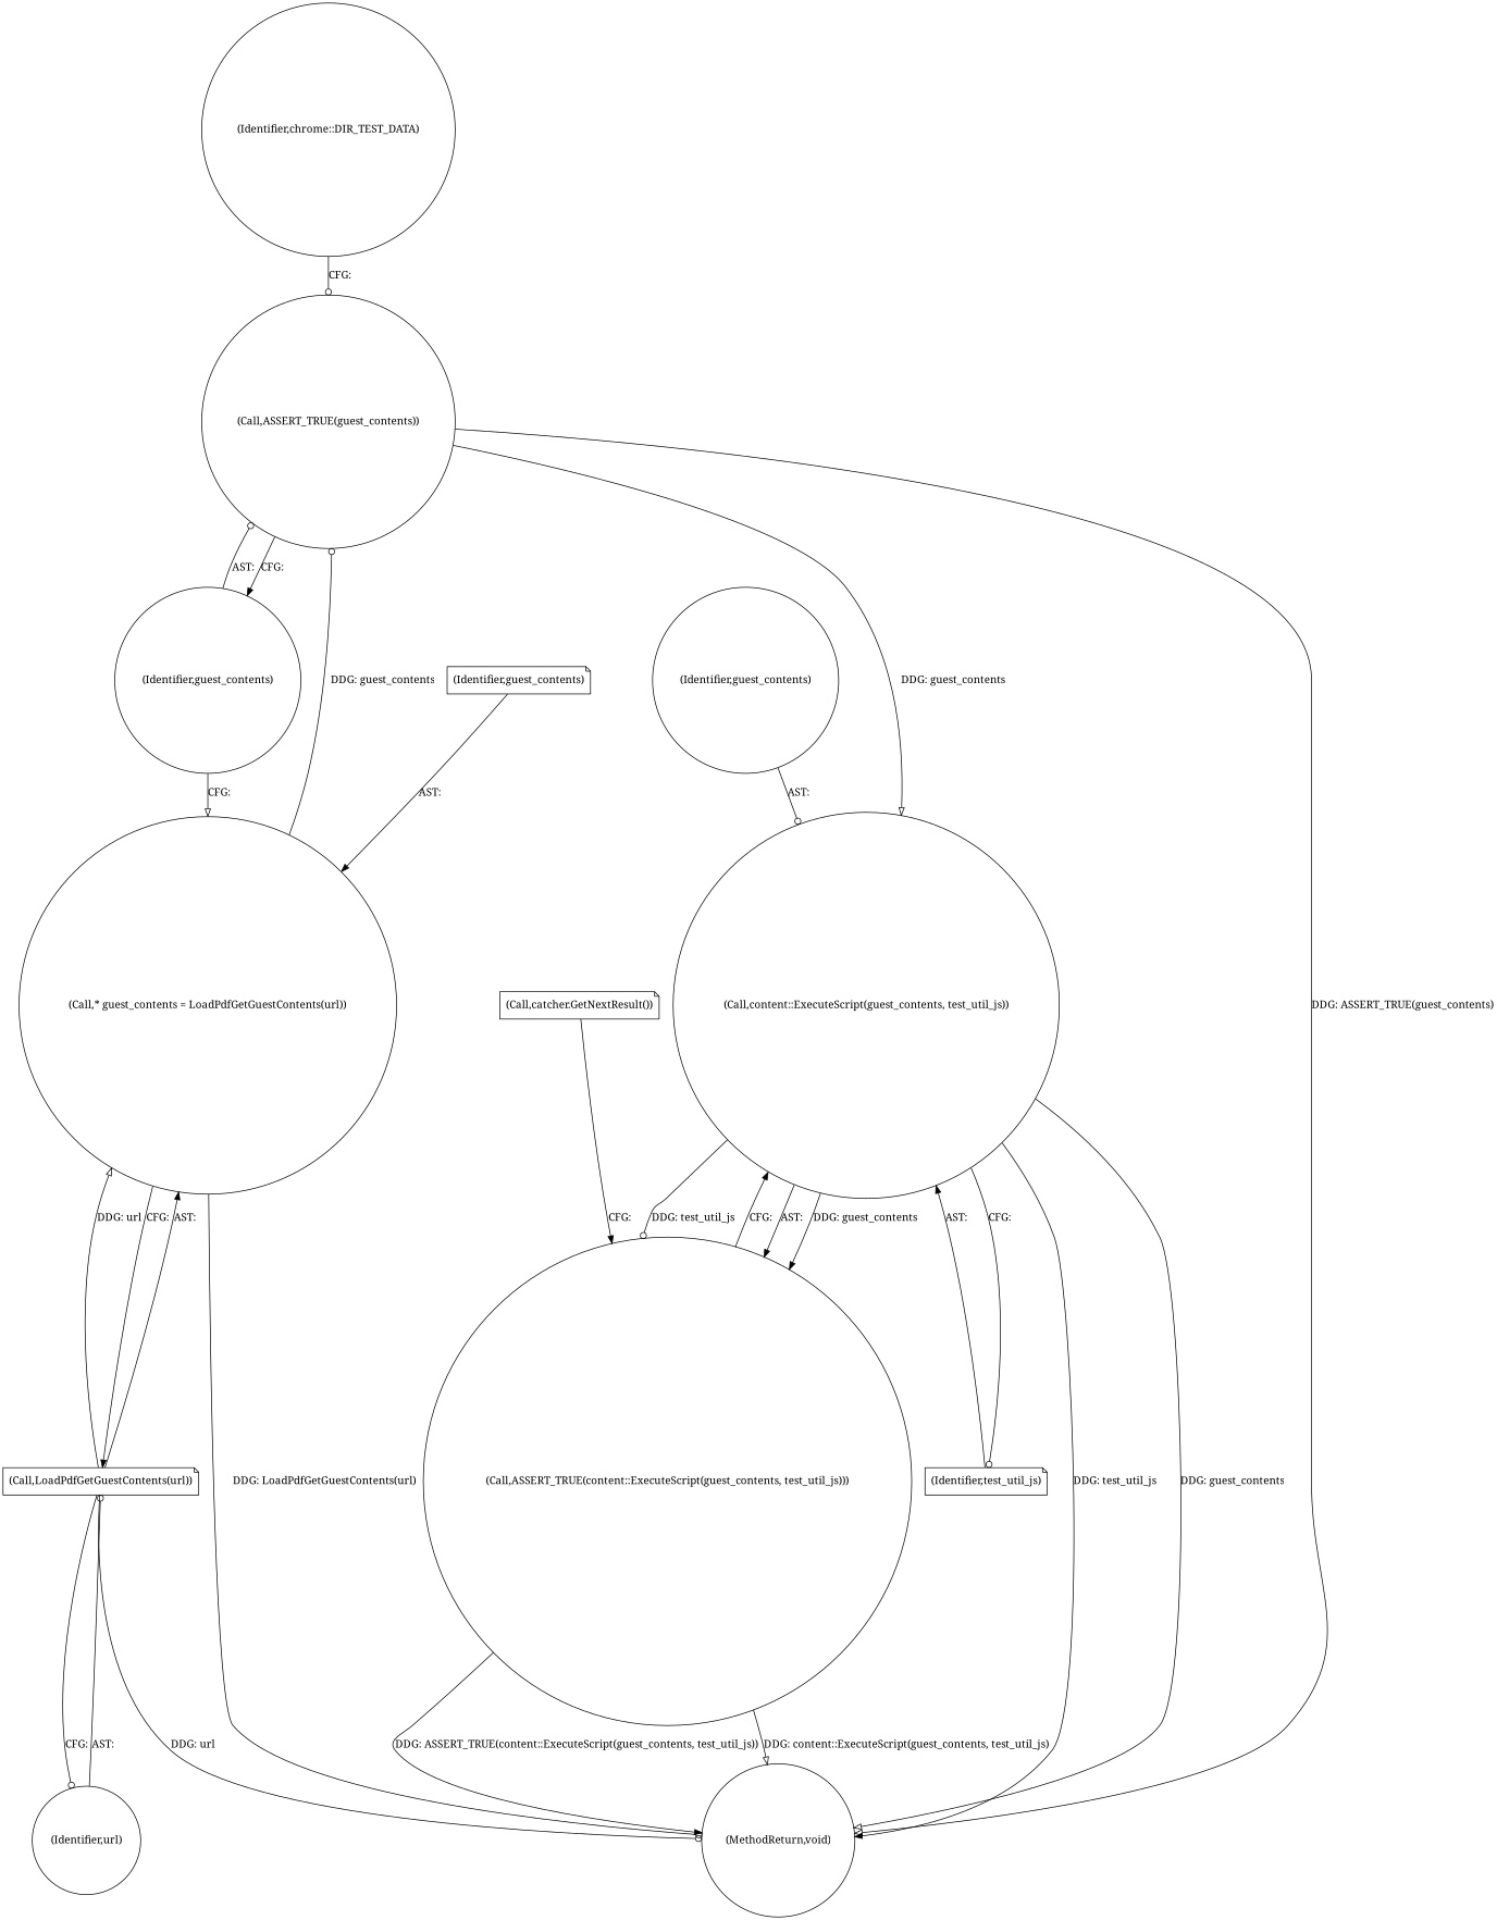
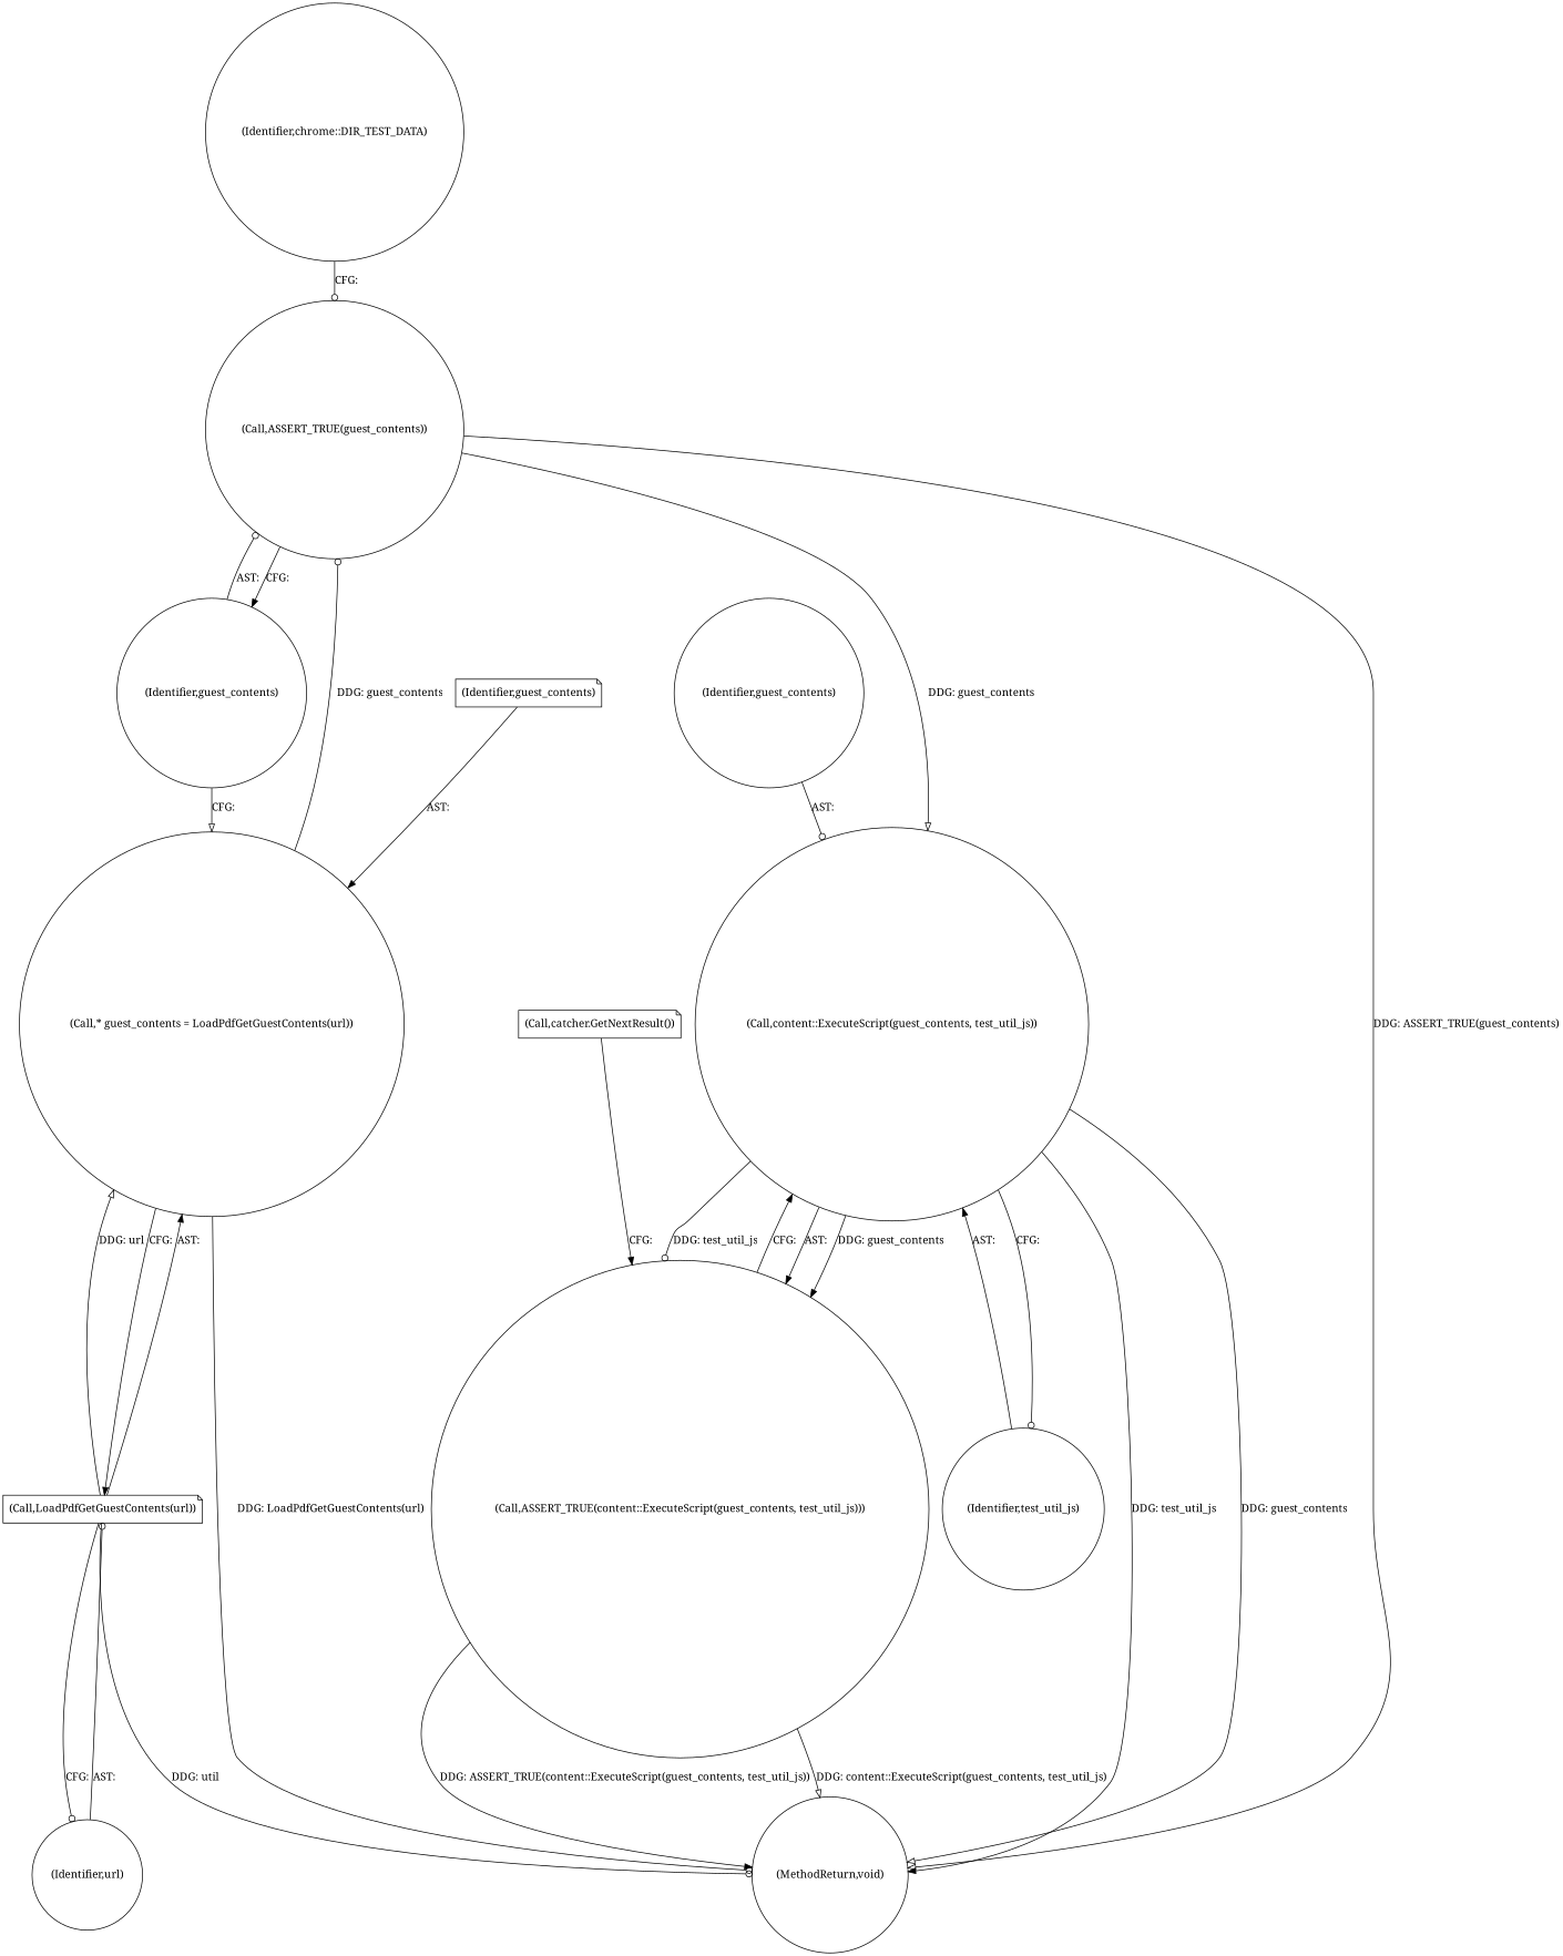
  digraph {
    fontname="Noto Serif"
    node [fontname="Noto Serif" shape=circle]
    edge [arrowhead=normal fontname="Noto Serif"]
    n1 [label="(Call,content::ExecuteScript(guest_contents, test_util_js))"]
    n2 [label="(Call,ASSERT_TRUE(content::ExecuteScript(guest_contents, test_util_js)))"]
    n3 [label="(MethodReturn,void)"]
-   n4 [label="(Identifier,test_util_js)" shape=note]
+   n4 [label="(Identifier,test_util_js)"]
    n5 [label="(Call,ASSERT_TRUE(guest_contents))"]
    n6 [label="(Identifier,guest_contents)"]
    n7 [label="(Call,* guest_contents = LoadPdfGetGuestContents(url))"]
    n8 [label="(Call,LoadPdfGetGuestContents(url))" shape=note]
    n9 [label="(Identifier,url)"]
    n10 [label="(Identifier,guest_contents)"]
    n11 [label="(Identifier,guest_contents)" shape=note]
    n12 [label="(Identifier,chrome::DIR_TEST_DATA)"]
    n13 [label="(Call,catcher.GetNextResult())" shape=note]
    n1 -> n2 [label="AST: "]
    n1 -> n2 [label="DDG: guest_contents"]
    n1 -> n2 [arrowhead=odot label="DDG: test_util_js"]
    n1 -> n3 [label="DDG: test_util_js"]
    n1 -> n3 [arrowhead=onormal label="DDG: guest_contents"]
    n1 -> n4 [arrowhead=odot label="CFG: "]
    n2 -> n1 [label="CFG: "]
    n2 -> n3 [arrowhead=onormal label="DDG: content::ExecuteScript(guest_contents, test_util_js)"]
    n2 -> n3 [label="DDG: ASSERT_TRUE(content::ExecuteScript(guest_contents, test_util_js))"]
    n4 -> n1 [label="AST: "]
    n5 -> n1 [arrowhead=onormal label="DDG: guest_contents"]
    n5 -> n3 [arrowhead=onormal label="DDG: ASSERT_TRUE(guest_contents)"]
    n5 -> n6 [label="CFG: "]
    n6 -> n5 [arrowhead=odot label="AST: "]
    n6 -> n7 [arrowhead=onormal label="CFG: "]
    n7 -> n3 [arrowhead=odot label="DDG: LoadPdfGetGuestContents(url)"]
    n7 -> n5 [arrowhead=odot label="DDG: guest_contents"]
    n7 -> n8 [label="CFG: "]
-   n8 -> n3 [arrowhead=odot label="DDG: url"]
+   n8 -> n3 [arrowhead=odot label="DDG: util"]
    n8 -> n7 [label="AST: "]
    n8 -> n7 [arrowhead=onormal label="DDG: url"]
    n8 -> n9 [arrowhead=odot label="CFG: "]
    n9 -> n8 [arrowhead=odot label="AST: "]
    n10 -> n1 [arrowhead=odot label="AST: "]
    n11 -> n7 [label="AST: "]
    n12 -> n5 [arrowhead=odot label="CFG: "]
    n13 -> n2 [label="CFG: "]
  }
